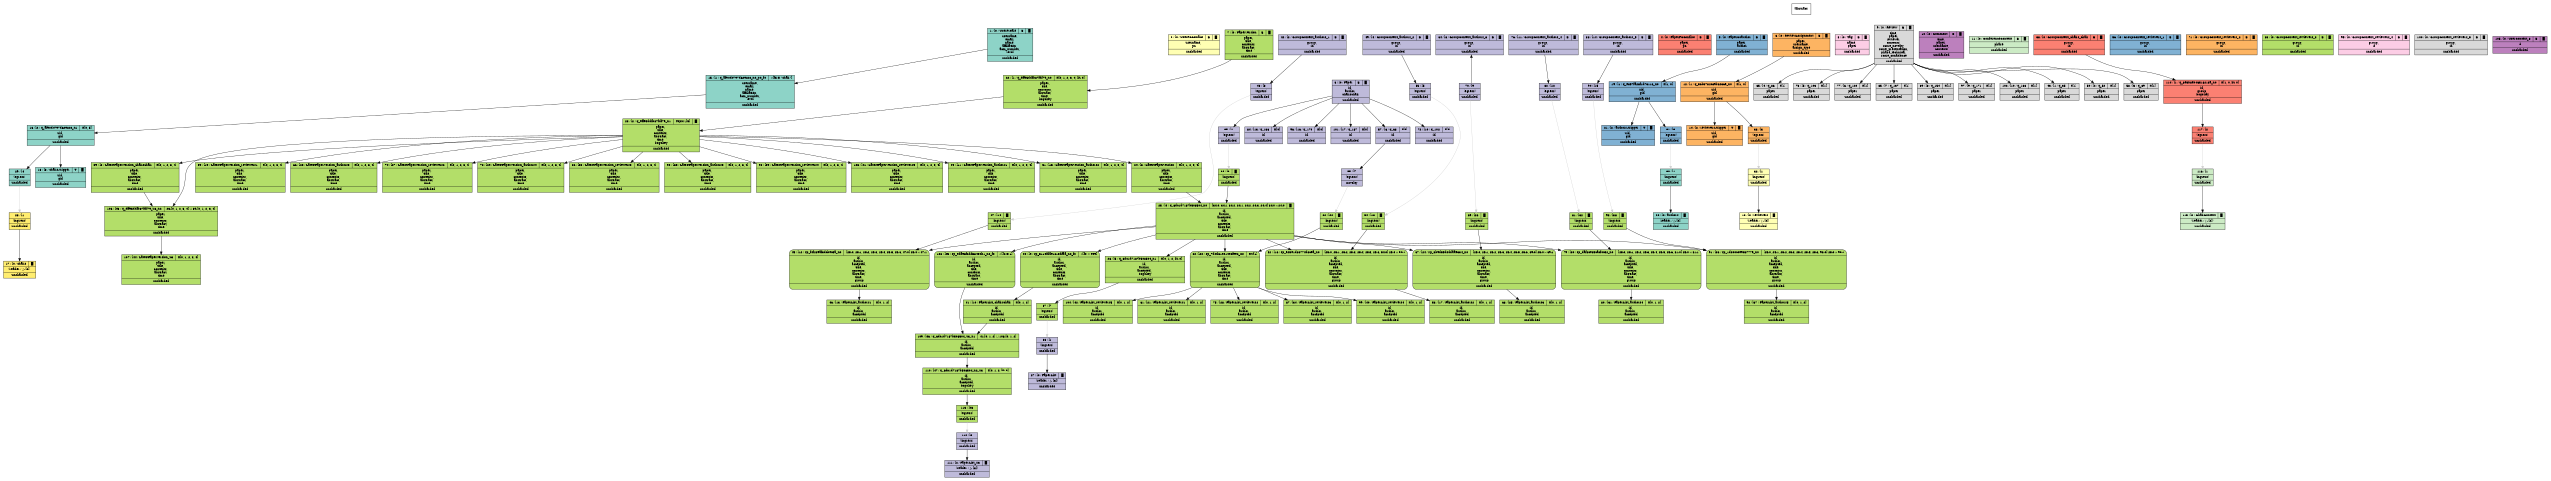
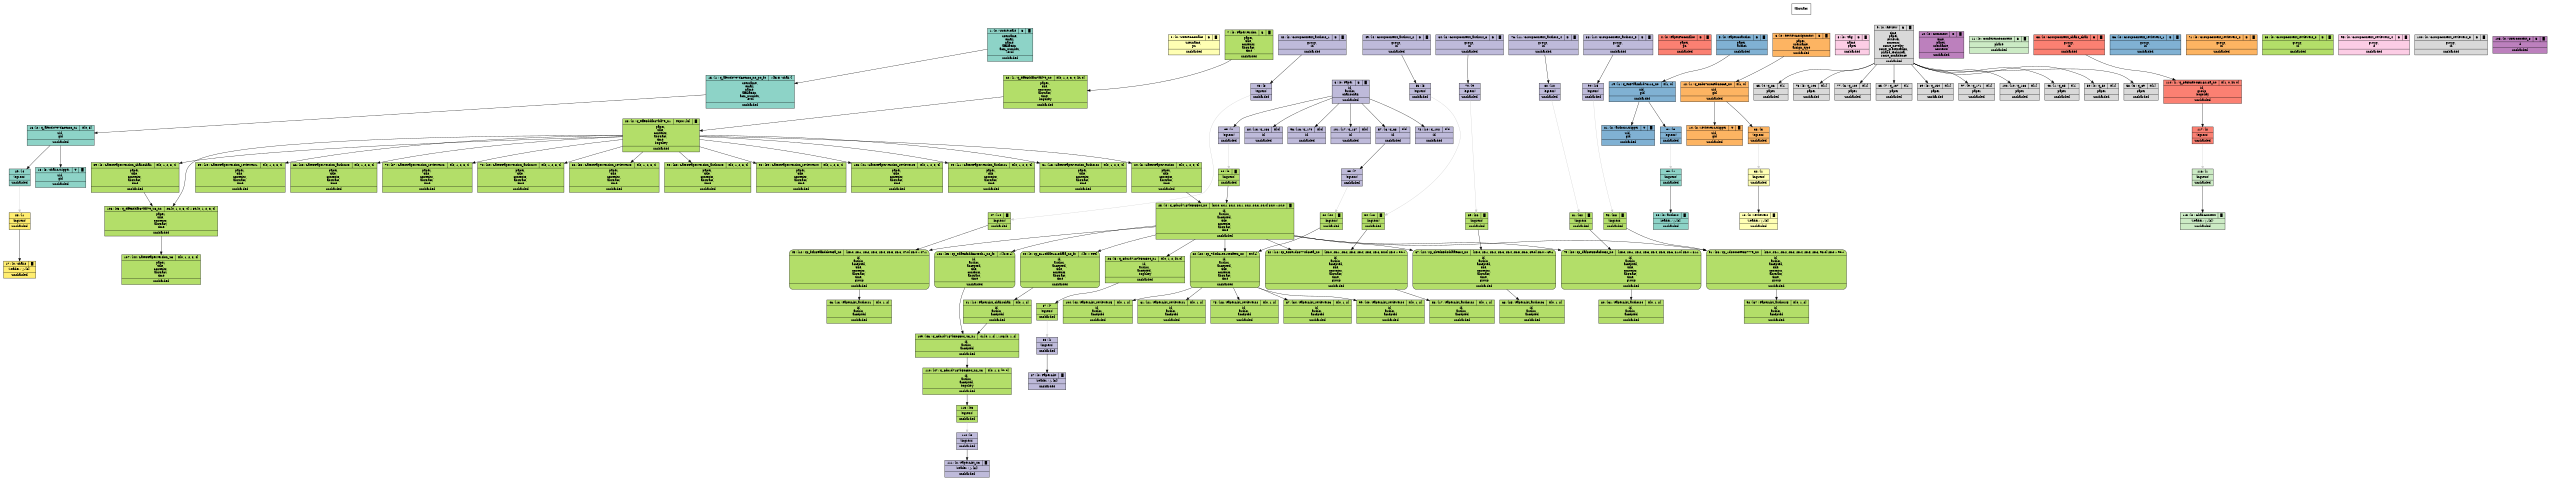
  digraph {
    node [fillcolor="/set312/7" fontsize=10 shape=record style=filled]
    n1 [fillcolor=white label="(abstract)"]
    n2 [fillcolor="/set312/1" label="{ { 1 / l0 / UserProfile | B | █ } | username, \nemail, \nname, \naffiliation, \nacm_number, \nlevel | unsharded }"]
    n3 [fillcolor="/set312/2" label="{ { 2 / l0 / UserPCConflict | B | █ } | username, \npc | unsharded }"]
    n4 [fillcolor="/set312/3" label="{ { 3 / l0 / Paper | B | █ } | id, \nauthor, \nchairschair | unsharded }"]
    n5 [fillcolor="/set312/4" label="{ { 4 / l0 / PaperPCConflict | B | █ } | paper, \npc | unsharded }"]
    n6 [fillcolor="/set312/5" label="{ { 5 / l0 / PaperCoauthor | B | █ } | paper, \nauthor | unsharded }"]
    n7 [fillcolor="/set312/6" label="{ { 6 / l0 / ReviewAssignment | B | █ } | paper, \nusername, \nassign_type | unsharded }"]
    n8 [label="{ { 7 / l0 / PaperVersion | B | █ } | paper, \ntitle, \ncontents, \nabstract, \ntime | unsharded }"]
    n9 [fillcolor="/set312/8" label="{ { 8 / l0 / Tag | B | █ } | name, \npaper | unsharded }"]
    n10 [fillcolor="/set312/9" label="{ { 9 / l0 / Review | B | █ } | time, \npaper, \nreviewer, \ncontents, \nscore_novelty, \nscore_presentation, \nphase_technical, \nscore_confidence | unsharded }"]
    n11 [fillcolor="/set312/10" label="{ { 10 / l0 / Comment | B | █ } | time, \npaper, \nusername, \ncontents | unsharded }"]
    n12 [fillcolor="/set312/11" label="{ { 11 / l0 / ConferenceContext | B | █ } | phase | unsharded }"]
    n13 [fillcolor="/set312/4" label="{ { 38 / l0 / GroupContext_chairs_chair | B | █ } | group, \nid | unsharded }"]
    n14 [fillcolor="/set312/3" label="{ { 42 / l2 / GroupContext_authors_1 | B | █ } | group, \nid | unsharded }"]
    n15 [fillcolor="/set312/3" label="{ { 49 / l4 / GroupContext_authors_2 | B | █ } | group, \nid | unsharded }"]
    n16 [fillcolor="/set312/5" label="{ { 56 / l0 / GroupContext_reviewers_1 | B | █ } | group, \nid | unsharded }"]
    n17 [fillcolor="/set312/3" label="{ { 64 / l8 / GroupContext_authors_3 | B | █ } | group, \nid | unsharded }"]
    n18 [fillcolor="/set312/6" label="{ { 71 / l0 / GroupContext_reviewers_2 | B | █ } | group, \nid | unsharded }"]
    n19 [fillcolor="/set312/3" label="{ { 76 / l11 / GroupContext_authors_4 | B | █ } | group, \nid | unsharded }"]
    n20 [label="{ { 83 / l0 / GroupContext_reviewers_3 | B | █ } | group, \nid | unsharded }"]
    n21 [fillcolor="/set312/3" label="{ { 88 / l14 / GroupContext_authors_5 | B | █ } | group, \nid | unsharded }"]
    n22 [fillcolor="/set312/8" label="{ { 95 / l0 / GroupContext_reviewers_4 | B | █ } | group, \nid | unsharded }"]
    n23 [fillcolor="/set312/9" label="{ { 100 / l0 / GroupContext_reviewers_5 | B | █ } | group, \nid | unsharded }"]
    n24 [fillcolor="/set312/10" label="{ { 105 / l0 / UserContext_3 | B | █ } | id | unsharded }"]
    n25 [fillcolor="/set312/1" label="{{ 15 / l1 / q_af90d4797d62982c_n0_p0_f0 | σ[f5 = \"chair\"]  } | username, \nemail, \nname, \naffiliation, \nacm_number, \nlevel | unsharded }"]
    n26 [fillcolor="/set312/3" label="{ 35 / l1 | (egress) | unsharded }"]
    n27 [fillcolor="/set312/3" label="{{ 57 / l6 / q_68 | π[0]  } | id | unsharded }"]
    n28 [fillcolor="/set312/3" label="{{ 72 / l10 / q_102 | π[0]  } | id | unsharded }"]
    n29 [fillcolor="/set312/3" label="{{ 84 / l13 / q_136 | π[0]  } | id | unsharded }"]
    n30 [fillcolor="/set312/3" label="{{ 96 / l16 / q_170 | π[0]  } | id | unsharded }"]
    n31 [fillcolor="/set312/3" label="{{ 101 / l17 / q_187 | π[0]  } | id | unsharded }"]
    n32 [fillcolor="/set312/5" label="{{ 19 / l1 / q_e857fa28f1d73116_n0 | π[1, 0]  } | uid, \ngid | unsharded }"]
    n33 [fillcolor="/set312/6" label="{{ 12 / l1 / q_56b3782c89b8236e_n0 | π[1, 0]  } | uid, \ngid | unsharded }"]
    n34 [label="{{ 22 / l1 / q_eff95ddfb87fdf79_n0 | π[0, 1, 2, 3, 4, lit: 0]  } | paper, \ntitle, \ncontents, \nabstract, \ntime, \nbogokey | unsharded }"]
    n35 [fillcolor="/set312/9" label="{{ 43 / l1 / q_35 | π[1]  } | paper | unsharded }"]
    n36 [fillcolor="/set312/9" label="{{ 50 / l2 / q_52 | π[1]  } | paper | unsharded }"]
    n37 [fillcolor="/set312/9" label="{{ 58 / l3 / q_69 | π[1]  } | paper | unsharded }"]
    n38 [fillcolor="/set312/9" label="{{ 65 / l4 / q_86 | π[1]  } | paper | unsharded }"]
    n39 [fillcolor="/set312/9" label="{{ 73 / l5 / q_103 | π[1]  } | paper | unsharded }"]
    n40 [fillcolor="/set312/9" label="{{ 77 / l6 / q_120 | π[1]  } | paper | unsharded }"]
    n41 [fillcolor="/set312/9" label="{{ 85 / l7 / q_137 | π[1]  } | paper | unsharded }"]
    n42 [fillcolor="/set312/9" label="{{ 89 / l8 / q_154 | π[1]  } | paper | unsharded }"]
    n43 [fillcolor="/set312/9" label="{{ 97 / l9 / q_171 | π[1]  } | paper | unsharded }"]
    n44 [fillcolor="/set312/9" label="{{ 102 / l10 / q_188 | π[1]  } | paper | unsharded }"]
    n45 [fillcolor="/set312/6" label="{{ 14 / l2 / reviewers-trigger | T | █ } | uid, \ngid | unsharded }"]
    n46 [fillcolor="/set312/6" label="{ 33 / l3 | (egress) | unsharded }"]
    n47 [fillcolor="/set312/2" label="{ { 13 / l0 / reviewers | █ } | (reader / ⚷: [0]) | unsharded }"]
    n48 [fillcolor="/set312/1" label="{{ 16 / l2 / q_af90d4797d62982c_n1 | π[0, 5]  } | uid, \ngid | unsharded }"]
    n49 [fillcolor="/set312/1" label="{{ 18 / l3 / chairs-trigger | T | █ } | uid, \ngid | unsharded }"]
    n50 [fillcolor="/set312/1" label="{ 29 / l4 | (egress) | unsharded }"]
    n51 [fillcolor="/set312/12" label="{ { 17 / l0 / chairs | █ } | (reader / ⚷: [0]) | unsharded }"]
    n52 [fillcolor="/set312/5" label="{{ 21 / l2 / authors-trigger | T | █ } | uid, \ngid | unsharded }"]
    n53 [fillcolor="/set312/5" label="{ 31 / l3 | (egress) | unsharded }"]
    n54 [fillcolor="/set312/1" label="{ { 20 / l0 / authors | █ } | (reader / ⚷: [0]) | unsharded }"]
    n55 [label="{{ 23 / l2 / q_eff95ddfb87fdf79_n1 | TopK γ[5] | █ } | paper, \ntitle, \ncontents, \nabstract, \ntime, \nbogokey | unsharded }"]
    n56 [label="{{ 24 / l3 / LatestPaperVersion | π[0, 1, 2, 3, 4]  } | paper, \ntitle, \ncontents, \nabstract, \ntime | unsharded }"]
    n57 [label="{{ 39 / l8 / LatestPaperVersion_chairschair | π[0, 1, 2, 3, 4]  } | paper, \ntitle, \ncontents, \nabstract, \ntime | unsharded }"]
    n58 [label="{{ 44 / l11 / LatestPaperVersion_authors1 | π[0, 1, 2, 3, 4]  } | paper, \ntitle, \ncontents, \nabstract, \ntime | unsharded }"]
    n59 [label="{{ 51 / l15 / LatestPaperVersion_authors2 | π[0, 1, 2, 3, 4]  } | paper, \ntitle, \ncontents, \nabstract, \ntime | unsharded }"]
    n60 [label="{{ 59 / l19 / LatestPaperVersion_reviewers1 | π[0, 1, 2, 3, 4]  } | paper, \ntitle, \ncontents, \nabstract, \ntime | unsharded }"]
    n61 [label="{{ 66 / l23 / LatestPaperVersion_authors3 | π[0, 1, 2, 3, 4]  } | paper, \ntitle, \ncontents, \nabstract, \ntime | unsharded }"]
    n62 [label="{{ 74 / l27 / LatestPaperVersion_reviewers2 | π[0, 1, 2, 3, 4]  } | paper, \ntitle, \ncontents, \nabstract, \ntime | unsharded }"]
    n63 [label="{{ 78 / l29 / LatestPaperVersion_authors4 | π[0, 1, 2, 3, 4]  } | paper, \ntitle, \ncontents, \nabstract, \ntime | unsharded }"]
    n64 [label="{{ 86 / l33 / LatestPaperVersion_reviewers3 | π[0, 1, 2, 3, 4]  } | paper, \ntitle, \ncontents, \nabstract, \ntime | unsharded }"]
    n65 [label="{{ 90 / l35 / LatestPaperVersion_authors5 | π[0, 1, 2, 3, 4]  } | paper, \ntitle, \ncontents, \nabstract, \ntime | unsharded }"]
    n66 [label="{{ 98 / l39 / LatestPaperVersion_reviewers4 | π[0, 1, 2, 3, 4]  } | paper, \ntitle, \ncontents, \nabstract, \ntime | unsharded }"]
    n67 [label="{{ 103 / l41 / LatestPaperVersion_reviewers5 | π[0, 1, 2, 3, 4]  } | paper, \ntitle, \ncontents, \nabstract, \ntime | unsharded }"]
    n68 [label="{{ 106 / l43 / q_eff95ddfb87fdf79_u3_n2 | 23:[0, 1, 2, 3, 4] ⋃ 39:[0, 1, 2, 3, 4]  } | paper, \ntitle, \ncontents, \nabstract, \ntime | unsharded }"]
    n69 [label="{{ 25 / l4 / q_6dc1d7187b508504_n0 | [34:0, 34:1, 34:2, 24:1, 24:2, 24:3, 24:4] 34:0 ⋈ 24:0 | █ } | id, \nauthor, \naccepted, \ntitle, \ncontents, \nabstract, \ntime | unsharded }"]
    n70 [label="{{ 26 / l5 / q_6dc1d7187b508504_n1 | π[0, 1, 2, lit: 0]  } | id, \nauthor, \naccepted, \nbogokey | unsharded }"]
    n71 [label="{{ 40 / l9 / sp_511efdae1c13dfaa_n0_f0 | σ[f0 \< 999]  } | id, \nauthor, \naccepted, \ntitle, \ncontents, \nabstract, \ntime | unsharded }" style="filled,rounded"]
    n72 [label="{{ 45 / l12 / sp_f4f289af3dcbec5a_n0 | [25:0, 25:1, 25:2, 25:3, 25:4, 25:5, 25:6, 47:0] 25:0 ⋈ 47:1  } | id, \nauthor, \naccepted, \ntitle, \ncontents, \nabstract, \ntime, \ngroup | unsharded }" style="filled,rounded"]
    n73 [label="{{ 52 / l16 / sp_e25e1d86774d6c9a_n0 | [25:0, 25:1, 25:2, 25:3, 25:4, 25:5, 25:6, 54:0] 25:0 ⋈ 54:1  } | id, \nauthor, \naccepted, \ntitle, \ncontents, \nabstract, \ntime, \ngroup | unsharded }" style="filled,rounded"]
    n74 [label="{{ 60 / l20 / sp_7d4d319e1498fee2_n0 | Rw[1]  } | id, \nauthor, \naccepted, \ntitle, \ncontents, \nabstract, \ntime | unsharded }" style="filled,rounded"]
    n75 [label="{{ 67 / l24 / sp_3b9d55d4ddaa9334_n0 | [25:0, 25:1, 25:2, 25:3, 25:4, 25:5, 25:6, 69:0] 25:0 ⋈ 69:1  } | id, \nauthor, \naccepted, \ntitle, \ncontents, \nabstract, \ntime, \ngroup | unsharded }" style="filled,rounded"]
    n76 [label="{{ 79 / l30 / sp_daf8ce85cacf0c52_n0 | [25:0, 25:1, 25:2, 25:3, 25:4, 25:5, 25:6, 81:0] 25:0 ⋈ 81:1  } | id, \nauthor, \naccepted, \ntitle, \ncontents, \nabstract, \ntime, \ngroup | unsharded }" style="filled,rounded"]
    n77 [label="{{ 91 / l36 / sp_1d300c0e9587779_n0 | [25:0, 25:1, 25:2, 25:3, 25:4, 25:5, 25:6, 93:0] 25:0 ⋈ 93:1  } | id, \nauthor, \naccepted, \ntitle, \ncontents, \nabstract, \ntime, \ngroup | unsharded }" style="filled,rounded"]
    n78 [label="{{ 108 / l45 / sp_9da93fcdd58454b1_n0_f0 | σ[f2 = 1]  } | id, \nauthor, \naccepted, \ntitle, \ncontents, \nabstract, \ntime | unsharded }" style="filled,rounded"]
    n79 [label="{ 37 / l7 | (egress) | unsharded }"]
    n80 [fillcolor="/set312/3" label="{ { 27 / l0 / PaperList | █ } | (reader / ⚷: [3]) | unsharded }"]
    n81 [fillcolor="/set312/12" label="{ { 28 / l1  } | (ingress) | unsharded }"]
    n82 [fillcolor="/set312/1" label="{ { 30 / l1  } | (ingress) | unsharded }"]
    n83 [fillcolor="/set312/2" label="{ { 32 / l1  } | (ingress) | unsharded }"]
    n84 [label="{ { 34 / l6 | █ } | (ingress) | unsharded }"]
    n85 [fillcolor="/set312/3" label="{ { 36 / l1  } | (ingress) | unsharded }"]
    n86 [fillcolor="/set312/4" label="{{ 114 / l1 / q_8e5b8eb46518213a_n0 | π[1, 0, lit: 0]  } | id, \ngroup, \nbogokey | unsharded }"]
    n87 [label="{{ 41 / l10 / PaperList_chairschair | π[0, 1, 2]  } | id, \nauthor, \naccepted | unsharded }"]
    n88 [label="{{ 109 / l46 / q_6dc1d7187b508504_u3_n1 | 41:[0, 1, 2] ⋃ 108:[0, 1, 2]  } | id, \nauthor, \naccepted | unsharded }"]
    n89 [fillcolor="/set312/3" label="{ 48 / l3 | (egress) | unsharded }"]
    n90 [label="{{ 46 / l13 / PaperList_authors1 | π[0, 1, 2]  } | id, \nauthor, \naccepted | unsharded }"]
    n91 [label="{ { 47 / l14 | █ } | (ingress) | unsharded }"]
    n92 [fillcolor="/set312/3" label="{ 55 / l5 | (egress) | unsharded }"]
    n93 [label="{{ 53 / l17 / PaperList_authors2 | π[0, 1, 2]  } | id, \nauthor, \naccepted | unsharded }"]
    n94 [label="{ { 54 / l18 | █ } | (ingress) | unsharded }"]
-   n95 [fillcolor="/set312/3" label="{ 63 / l7 | (egress) | novelty }"]
+   n95 [fillcolor="/set312/3" label="{ 63 / l7 | (egress) | unsharded }"]
    n96 [label="{{ 61 / l21 / PaperList_reviewers1 | π[0, 1, 2]  } | id, \nauthor, \naccepted | unsharded }"]
    n97 [label="{{ 75 / l28 / PaperList_reviewers2 | π[0, 1, 2]  } | id, \nauthor, \naccepted | unsharded }"]
    n98 [label="{{ 87 / l34 / PaperList_reviewers3 | π[0, 1, 2]  } | id, \nauthor, \naccepted | unsharded }"]
    n99 [label="{{ 99 / l40 / PaperList_reviewers4 | π[0, 1, 2]  } | id, \nauthor, \naccepted | unsharded }"]
    n100 [label="{{ 104 / l42 / PaperList_reviewers5 | π[0, 1, 2]  } | id, \nauthor, \naccepted | unsharded }"]
    n101 [label="{ { 62 / l22 | █ } | (ingress) | unsharded }"]
    n102 [fillcolor="/set312/3" label="{ 70 / l9 | (egress) | unsharded }"]
    n103 [label="{{ 68 / l25 / PaperList_authors3 | π[0, 1, 2]  } | id, \nauthor, \naccepted | unsharded }"]
    n104 [label="{ { 69 / l26 | █ } | (ingress) | unsharded }"]
    n105 [fillcolor="/set312/3" label="{ 82 / l12 | (egress) | unsharded }"]
    n106 [label="{{ 80 / l31 / PaperList_authors4 | π[0, 1, 2]  } | id, \nauthor, \naccepted | unsharded }"]
    n107 [label="{ { 81 / l32 | █ } | (ingress) | unsharded }"]
    n108 [fillcolor="/set312/3" label="{ 94 / l15 | (egress) | unsharded }"]
    n109 [label="{{ 92 / l37 / PaperList_authors5 | π[0, 1, 2]  } | id, \nauthor, \naccepted | unsharded }"]
    n110 [label="{ { 93 / l38 | █ } | (ingress) | unsharded }"]
    n111 [label="{{ 107 / l44 / LatestPaperVersion_u3 | π[0, 1, 2, 3, 4]  } | paper, \ntitle, \ncontents, \nabstract, \ntime | unsharded }"]
    n112 [label="{{ 110 / l47 / q_6dc1d7187b508504_n2_u3 | π[0, 1, 2, lit: 0]  } | id, \nauthor, \naccepted, \nbogokey | unsharded }"]
    n113 [label="{ 113 / l48 | (egress) | unsharded }"]
    n114 [fillcolor="/set312/3" label="{ { 111 / l2 / PaperList_u3 | █ } | (reader / ⚷: [3]) | unsharded }"]
    n115 [fillcolor="/set312/3" label="{ { 112 / l3  } | (ingress) | unsharded }"]
    n116 [fillcolor="/set312/4" label="{ 117 / l2 | (egress) | unsharded }"]
    n117 [fillcolor="/set312/11" label="{ { 115 / l0 / ChairContext | █ } | (reader / ⚷: [2]) | unsharded }"]
    n118 [fillcolor="/set312/11" label="{ { 116 / l1  } | (ingress) | unsharded }"]
    subgraph sub_1 {
      n1
      n2
      n3
      n4
      n5
      n6
      n7
      n8
      n9
      n10
      n11
      n12
      n13
      n14
      n15
      n16
      n17
      n18
      n19
      n20
      n21
      n22
      n23
      n24
      n25
      n26
      n27
      n28
      n29
      n30
      n31
      n32
      n33
      n34
      n35
      n36
      n37
      n38
      n39
      n40
      n41
      n42
      n43
      n44
      n45
      n46
      n47
      n48
      n49
      n50
      n51
      n52
      n53
      n54
      n55
      n56
      n57
      n58
      n59
      n60
      n61
      n62
      n63
      n64
      n65
      n66
      n67
      n68
      n69
      n70
      n71
      n72
      n73
      n74
      n75
      n76
      n77
      n78
      n79
      n80
      n81
      n82
      n83
      n84
      n85
      n86
      n87
      n88
      n89
      n90
      n91
      n92
      n93
      n94
      n95
      n96
      n97
      n98
      n99
      n100
      n101
      n102
      n103
      n104
      n105
      n106
      n107
      n108
      n109
      n110
      n111
      n112
      n113
      n114
      n115
      n116
      n117
      n118
    }
    n1 -> n2 [style=invis]
    n1 -> n3 [style=invis]
    n1 -> n4 [style=invis]
    n1 -> n5 [style=invis]
    n1 -> n6 [style=invis]
    n1 -> n7 [style=invis]
    n1 -> n8 [style=invis]
    n1 -> n9 [style=invis]
    n1 -> n10 [style=invis]
    n1 -> n11 [style=invis]
    n1 -> n12 [style=invis]
    n1 -> n13 [style=invis]
    n1 -> n14 [style=invis]
    n1 -> n15 [style=invis]
    n1 -> n16 [style=invis]
    n1 -> n17 [style=invis]
    n1 -> n18 [style=invis]
    n1 -> n19 [style=invis]
    n1 -> n20 [style=invis]
    n1 -> n21 [style=invis]
    n1 -> n22 [style=invis]
    n1 -> n23 [style=invis]
    n1 -> n24 [style=invis]
    n2 -> n25
    n4 -> n26
    n4 -> n27
    n4 -> n28
    n4 -> n29
    n4 -> n30
    n4 -> n31
    n6 -> n32
    n7 -> n33
    n8 -> n34
    n10 -> n35
    n10 -> n36
    n10 -> n37
    n10 -> n38
    n10 -> n39
    n10 -> n40
    n10 -> n41
    n10 -> n42
    n10 -> n43
    n10 -> n44
    n13 -> n86
    n14 -> n89
    n15 -> n92
-   n102 -> n17
+   n17 -> n102
    n19 -> n105
    n21 -> n108
    n25 -> n48
    n26 -> n84 [color="#CCCCCC"]
    n27 -> n95
    n32 -> n52
    n32 -> n53
    n33 -> n45
    n33 -> n46
    n34 -> n55
    n46 -> n83 [color="#CCCCCC"]
    n48 -> n49
    n48 -> n50
    n50 -> n81 [color="#CCCCCC"]
    n53 -> n82 [color="#CCCCCC"]
    n55 -> n56
    n55 -> n57
    n55 -> n58
    n55 -> n59
    n55 -> n60
    n55 -> n61
    n55 -> n62
    n55 -> n63
    n55 -> n64
    n55 -> n65
    n55 -> n66
    n55 -> n67
    n55 -> n68
    n56 -> n69
    n57 -> n68
    n68 -> n111
    n69 -> n70
    n69 -> n71
    n69 -> n72
    n69 -> n73
    n69 -> n74
    n69 -> n75
    n69 -> n76
    n69 -> n77
    n69 -> n78
    n70 -> n79
    n71 -> n87
    n72 -> n90
    n73 -> n93
    n74 -> n96
    n74 -> n97
    n74 -> n98
    n74 -> n99
    n74 -> n100
    n75 -> n103
    n76 -> n106
    n77 -> n109
    n78 -> n88
    n79 -> n85 [color="#CCCCCC"]
    n81 -> n51
    n82 -> n54
    n83 -> n47
    n84 -> n69
    n85 -> n80
    n86 -> n116
    n87 -> n88
    n88 -> n112
    n89 -> n91 [color="#CCCCCC"]
    n91 -> n72
    n92 -> n94 [color="#CCCCCC"]
    n94 -> n73
    n95 -> n101 [color="#CCCCCC"]
    n101 -> n74
    n102 -> n104 [color="#CCCCCC"]
    n104 -> n75
    n105 -> n107 [color="#CCCCCC"]
    n107 -> n76
    n108 -> n110 [color="#CCCCCC"]
    n110 -> n77
    n112 -> n113
    n113 -> n115 [color="#CCCCCC"]
    n115 -> n114
    n116 -> n118 [color="#CCCCCC"]
    n118 -> n117
  }
